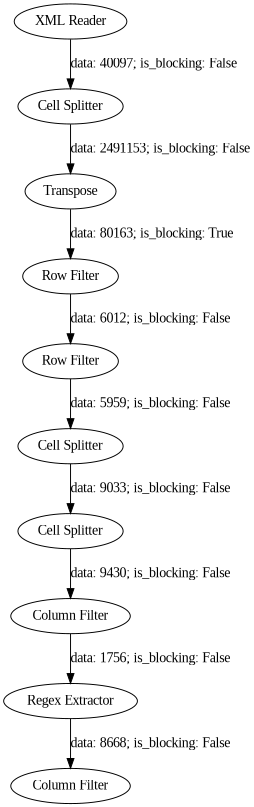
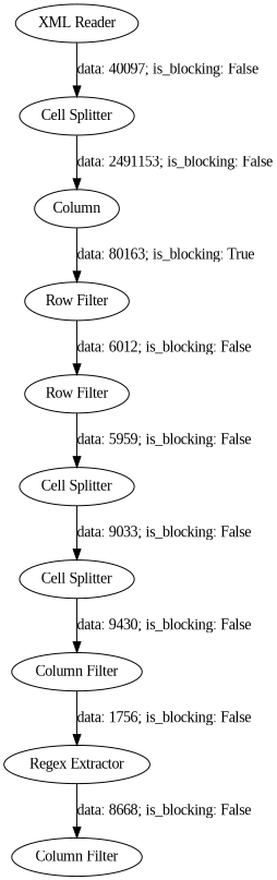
  digraph {
    rankdir=TB
    fontname="Liberation Serif"
    node [fontname="Liberation Serif"]
    edge [fontname="Liberation Serif"]
    n1 [label="XML Reader"]
    n2 [label="Cell Splitter"]
    n3 [label="Column Filter"]
-   n4 [label=Transpose]
+   n4 [label=Column]
    n5 [label="Row Filter"]
    n6 [label="Cell Splitter"]
    n7 [label="Cell Splitter"]
    n8 [label="Row Filter"]
    n9 [label="Regex Extractor"]
    n10 [label="Column Filter"]
    n1 -> n2 [label="data: 40097; is_blocking: False"]
    n2 -> n4 [label="data: 2491153; is_blocking: False"]
    n4 -> n8 [label="data: 80163; is_blocking: True"]
    n5 -> n6 [label="data: 5959; is_blocking: False"]
    n6 -> n7 [label="data: 9033; is_blocking: False"]
    n7 -> n10 [label="data: 9430; is_blocking: False"]
    n8 -> n5 [label="data: 6012; is_blocking: False"]
    n9 -> n3 [label="data: 8668; is_blocking: False"]
    n10 -> n9 [label="data: 1756; is_blocking: False"]
  }
